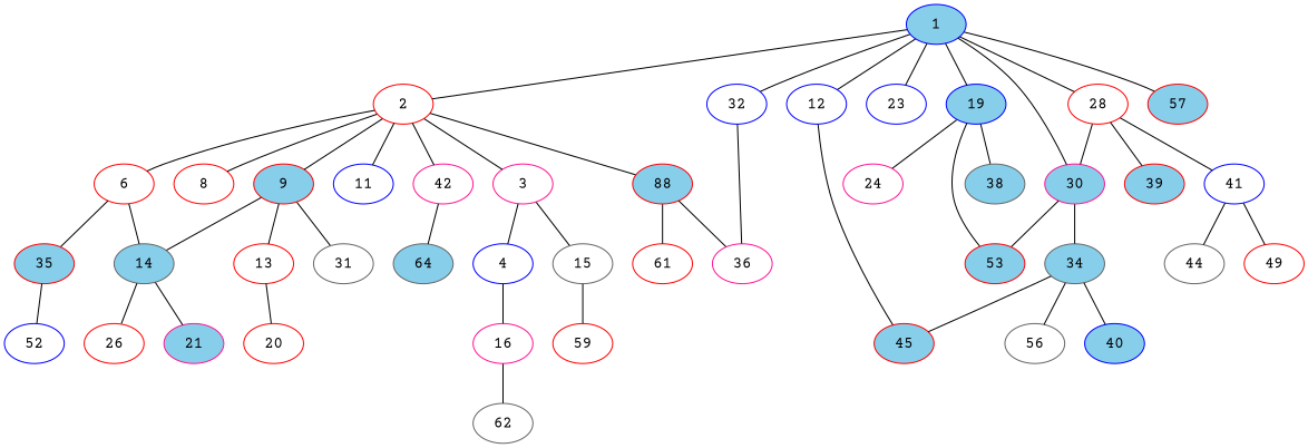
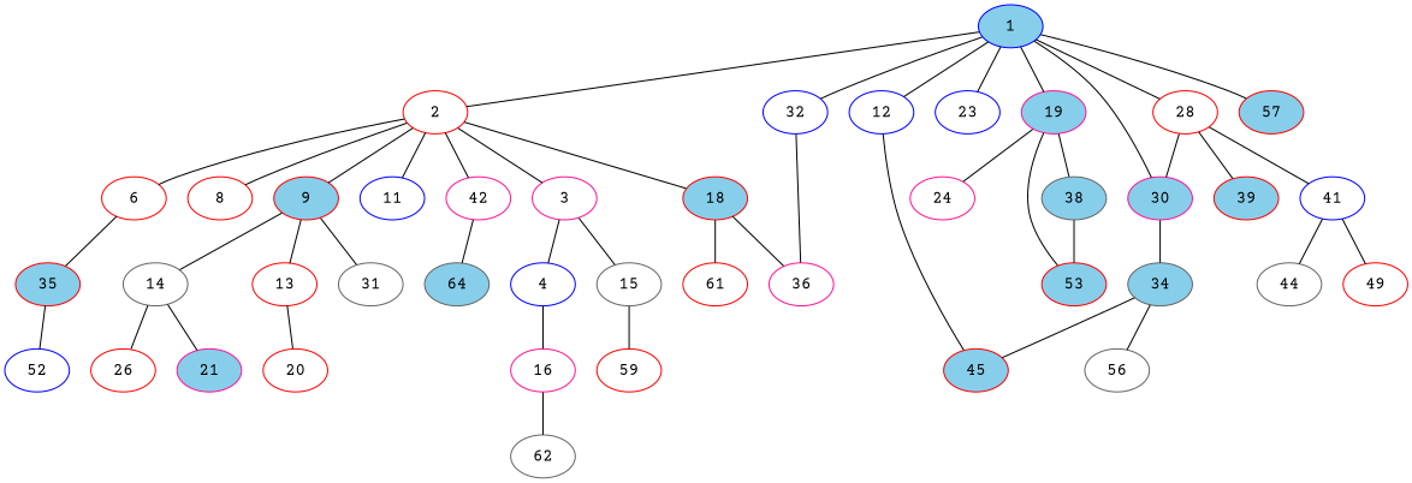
  graph {
    fontname="Courier Prime"
    node [color=red fillcolor=white fontname="Courier Prime" style=filled]
    edge [fontname="Courier Prime"]
    1 [color=blue fillcolor=skyblue super="+10"]
    2 [super="+7"]
    12 [color=blue super="+17"]
-   19 [color=blue fillcolor=skyblue super="+22"]
+   19 [color=deeppink fillcolor=skyblue super="+22"]
    23 [color=blue super="+46"]
    28 [super="+33"]
    30 [color=deeppink fillcolor=skyblue]
    32 [color=blue]
    57 [fillcolor=skyblue]
    3 [color=deeppink super="+5"]
    6
    8
    9 [fillcolor=skyblue super="+29"]
    11 [color=blue]
-   18 [fillcolor=skyblue super="+27" label=88]
+   18 [fillcolor=skyblue super="+27"]
    42 [color=deeppink super="+55"]
    45 [fillcolor=skyblue]
    24 [color=deeppink super="+43"]
    38 [color=gray40 fillcolor=skyblue super="+63"]
    53 [fillcolor=skyblue]
    39 [fillcolor=skyblue]
    41 [color=blue super="+50"]
    34 [color=gray40 fillcolor=skyblue super="+48"]
    36 [color=deeppink super="+47"]
    4 [color=blue super="+25"]
    15 [color=gray40]
-   14 [color=gray40 fillcolor=skyblue super="+51"]
+   14 [color=gray40 super="+51"]
    35 [fillcolor=skyblue super="+37"]
    13
    31 [color=gray40]
    61
    64 [color=gray40 fillcolor=skyblue]
    16 [color=deeppink super="+54"]
    59
    62 [color=gray40]
    21 [color=deeppink fillcolor=skyblue]
    26
    52 [color=blue]
    20 [super="+60"]
    44 [color=gray40 super="+58"]
    49
-   40 [color=blue fillcolor=skyblue]
    56 [color=gray40]
    1 -- 2
    1 -- 12
    1 -- 19
    1 -- 23
    1 -- 28
    1 -- 30
    1 -- 32
    1 -- 57
    2 -- 3
    2 -- 6
    2 -- 8
    2 -- 9
    2 -- 11
    2 -- 18
    2 -- 42
    12 -- 45
    19 -- 24
    19 -- 38
    19 -- 53
    28 -- 30
    28 -- 39
    28 -- 41
    30 -- 34
    32 -- 36
    3 -- 4
    3 -- 15
-   6 -- 14
    6 -- 35
    9 -- 14
    9 -- 13
    9 -- 31
    18 -- 36
    18 -- 61
    42 -- 64
-   30 -- 53
+   38 -- 53
    41 -- 44
    41 -- 49
    34 -- 45
-   34 -- 40
    34 -- 56
    4 -- 16
    15 -- 59
    14 -- 21
    14 -- 26
    35 -- 52
    13 -- 20
    16 -- 62
  }
